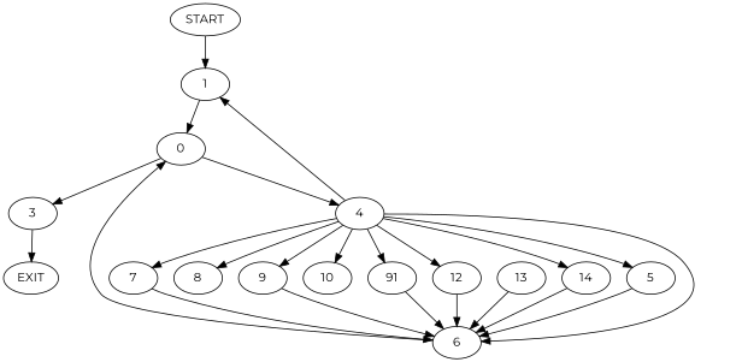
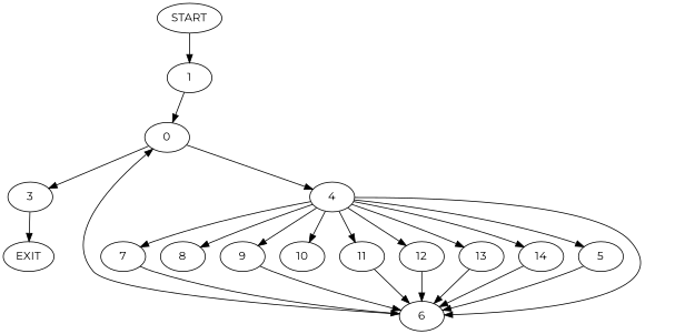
  digraph {
    fontname=Montserrat
    node [fontname=Montserrat]
    edge [fontname=Montserrat]
    n1 [label=START]
    1
    n3 [label=0]
    n4 [label=EXIT]
    3
    4
    5
    6
    7
    8
    9
    10
-   11 [label=91]
+   11
    12
    13
    14
    n1 -> 1
    1 -> n3
    n3 -> 3
    n3 -> 4
    3 -> n4
    4 -> 5
    4 -> 6
    4 -> 7
    4 -> 8
    4 -> 9
    4 -> 10
    4 -> 11
    4 -> 12
-   4 -> 1
+   4 -> 13
    4 -> 14
    5 -> 6
    6 -> n3
    7 -> 6
    9 -> 6
    11 -> 6
    12 -> 6
    13 -> 6
    14 -> 6
  }
